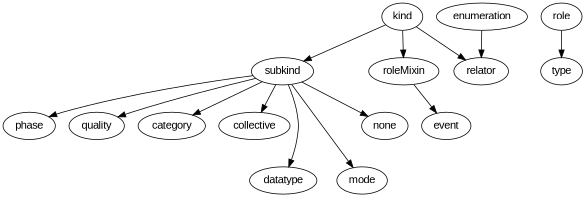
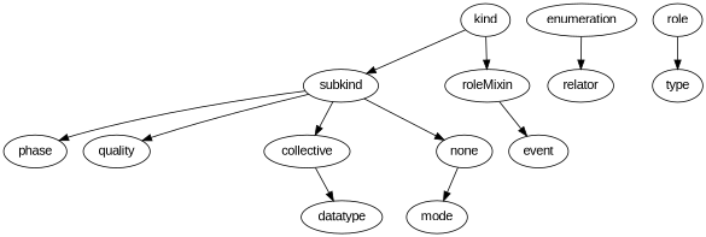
  strict digraph {
    fontname="Liberation Sans"
    node [fontname="Liberation Sans"]
    edge [fontname="Liberation Sans"]
    kind
    subkind
    roleMixin
    relator
    phase
    quality
-   category
    collective
    mode
    none
    datatype
    role
    type
    event
    enumeration
    kind -> subkind
    kind -> roleMixin
-   kind -> relator
    subkind -> phase
    subkind -> quality
-   subkind -> category
    subkind -> collective
-   subkind -> mode
+   none -> mode
    subkind -> none
-   subkind -> datatype
+   collective -> datatype
    roleMixin -> event
    role -> type
    enumeration -> relator
  }
